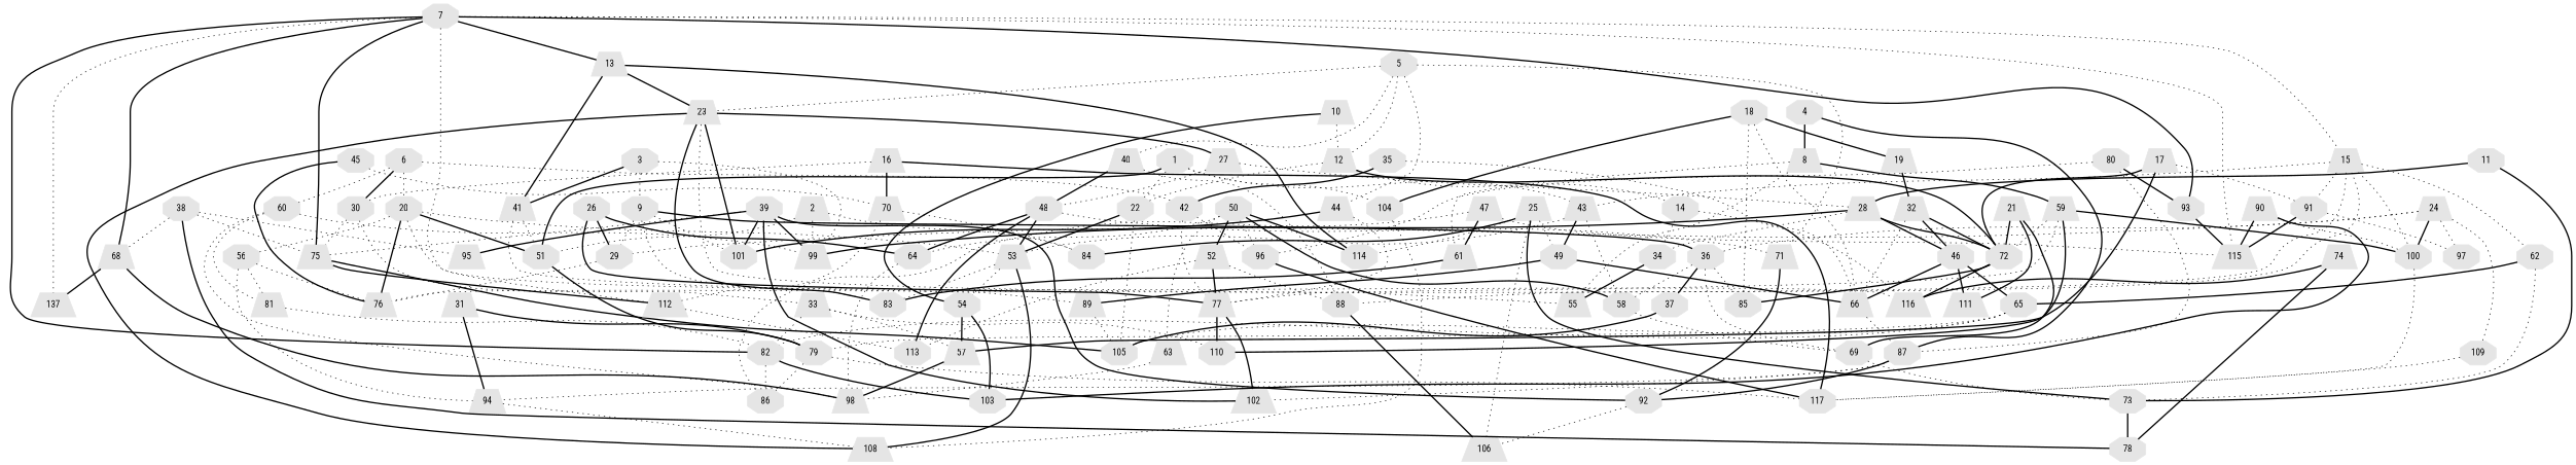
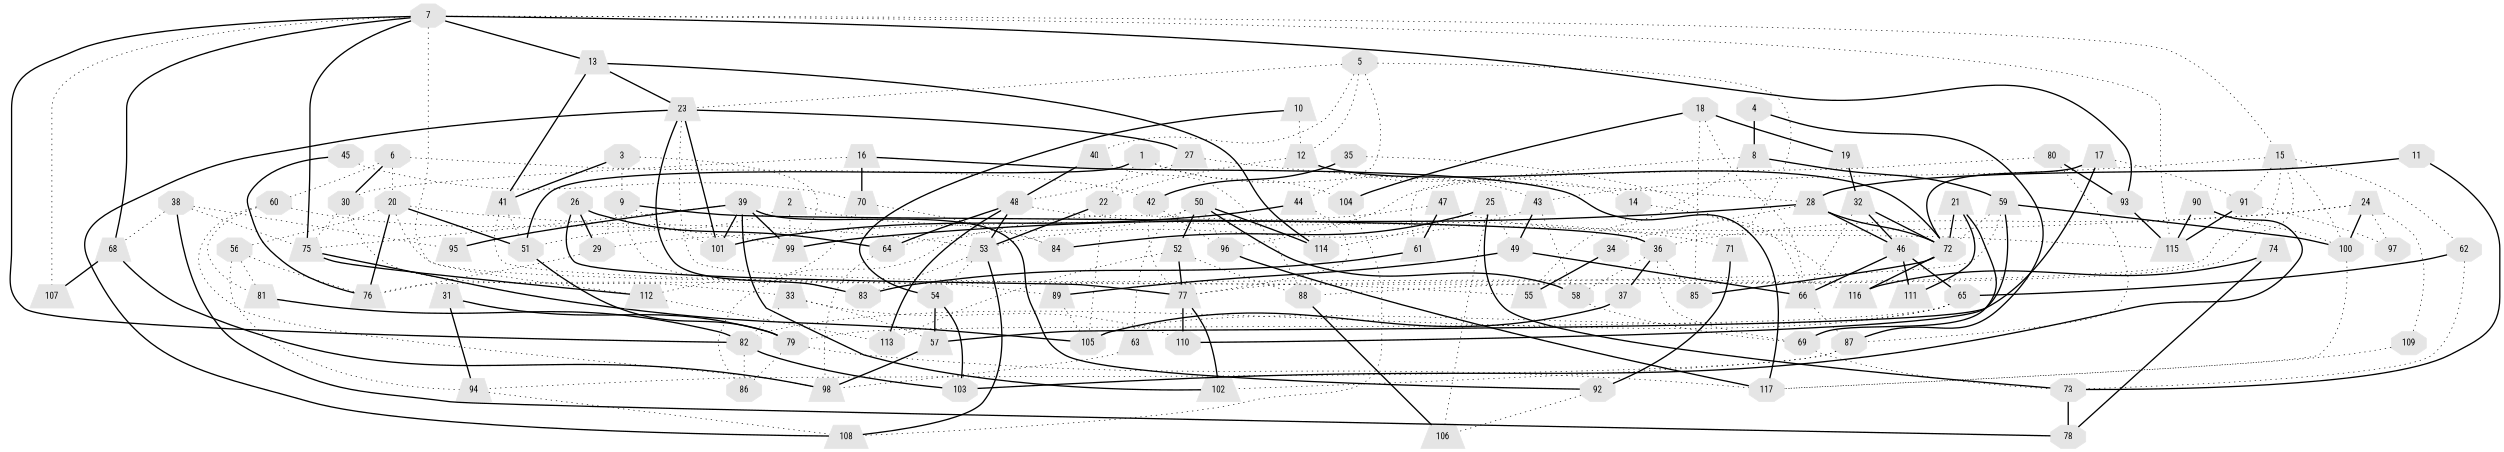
  graph {
    fontname="Roboto Condensed"
    node [color=gray90 fontname="Roboto Condensed" shape=octagon style=filled]
    edge [fontname="Roboto Condensed" style=dotted]
    1
    22
    43 [shape=trapezium]
    51
    104
    53 [shape=trapezium]
    105
    49
    58
    79
    108 [shape=trapezium]
    2 [shape=trapezium]
    84
    99 [shape=trapezium]
    3
    9
    41 [shape=trapezium]
    29
    36
    83
    101
    89 [shape=trapezium]
    8 [shape=trapezium]
    4
    87
    55 [shape=trapezium]
    59 [shape=trapezium]
    61 [shape=trapezium]
    94 [shape=trapezium]
    92
    102 [shape=trapezium]
    12 [shape=trapezium]
    5
    23 [shape=trapezium]
    40 [shape=trapezium]
    44 [shape=trapezium]
    71 [shape=trapezium]
    14
    72
    27 [shape=trapezium]
    88
    48
    77 [shape=trapezium]
    6
    20
    30
    42
    60
    116 [shape=trapezium]
    76 [shape=trapezium]
    56
    75 [shape=trapezium]
    33 [shape=trapezium]
    96
    81 [shape=trapezium]
    98 [shape=trapezium]
    13 [shape=trapezium]
    7
    15 [shape=trapezium]
    68 [shape=trapezium]
    82
    93
-   107 [shape=trapezium label=137]
+   107 [shape=trapezium]
    112 [shape=trapezium]
    115 [shape=trapezium]
    114
    62
    91
    100
    86
    103
    113
    110
    85
    69
    37
    10 [shape=trapezium]
    54
    57 [shape=trapezium]
    28 [shape=trapezium]
    11
    73
    34
    46
    78
    65
    106 [shape=trapezium]
    97
    117
    16 [shape=trapezium]
    70 [shape=trapezium]
    17 [shape=trapezium]
    18
    19 [shape=trapezium]
    66 [shape=trapezium]
    32 [shape=trapezium]
    21 [shape=trapezium]
    111 [shape=trapezium]
    24 [shape=trapezium]
    109
    25 [shape=trapezium]
    26
    64
    31 [shape=trapezium]
    35
    38
    95 [shape=trapezium]
    39
    45
    47 [shape=trapezium]
    50
    52 [shape=trapezium]
    63 [shape=trapezium]
    74 [shape=trapezium]
    80
    90 [shape=trapezium]
    1 -- 22
    1 -- 43
    1 -- 51 [style=bold]
    1 -- 104
    22 -- 53 [style=bold]
    22 -- 105
    43 -- 53
    43 -- 49 [style=bold]
    43 -- 58
    51 -- 79 [style=bold]
    104 -- 108
    53 -- 108 [style=bold]
    53 -- 83
    53 -- 54
    49 -- 89 [style=bold]
    49 -- 66 [style=bold]
    58 -- 69
    79 -- 86
    79 -- 117
    2 -- 51
    2 -- 84
    2 -- 99
    3 -- 99
    3 -- 9
    3 -- 41 [style=bold]
    9 -- 29
    9 -- 36 [style=bold]
    9 -- 83
    9 -- 101
    41 -- 51
    41 -- 89
    29 -- 76
    36 -- 58
    36 -- 85
    36 -- 69
    36 -- 37 [style=bold]
    89 -- 105
    8 -- 55
    8 -- 59 [style=bold]
    8 -- 61
    4 -- 8 [style=bold]
    4 -- 87 [style=bold]
    87 -- 94
-   87 -- 92 [style=bold]
    87 -- 102
    59 -- 72
    59 -- 77
    59 -- 100 [style=bold]
    59 -- 110 [style=bold]
    61 -- 83 [style=bold]
    94 -- 108
    92 -- 106
    12 -- 22
    12 -- 14
    12 -- 72 [style=bold]
    5 -- 12
    5 -- 23
    5 -- 40
    5 -- 44
    5 -- 71
    23 -- 108 [style=bold]
    23 -- 83 [style=bold]
    23 -- 101 [style=bold]
    23 -- 55
    23 -- 27 [style=bold]
    40 -- 88
    40 -- 48 [style=bold]
    44 -- 101 [style=bold]
    44 -- 77
    71 -- 92 [style=bold]
    14 -- 116
    14 -- 34
    72 -- 116 [style=bold]
    72 -- 85 [style=bold]
    27 -- 48
    27 -- 28
    88 -- 106 [style=bold]
    48 -- 53 [style=bold]
    48 -- 71
    48 -- 113 [style=bold]
    48 -- 64 [style=bold]
    77 -- 102 [style=bold]
    77 -- 110 [style=bold]
    6 -- 20
    6 -- 30 [style=bold]
    6 -- 42
    6 -- 60
    20 -- 51 [style=bold]
    20 -- 53
    20 -- 116
    20 -- 76 [style=bold]
    20 -- 56
    30 -- 75
    30 -- 33
    42 -- 77
    42 -- 96
    60 -- 99
    60 -- 81
    60 -- 98
    56 -- 94
    56 -- 76
    56 -- 81
    75 -- 105 [style=bold]
    75 -- 112 [style=bold]
    33 -- 82
    33 -- 110
    33 -- 57
    96 -- 117 [style=bold]
-   81 -- 82
+   81 -- 82 [style=bold]
    13 -- 41 [style=bold]
    13 -- 23 [style=bold]
    13 -- 114 [style=bold]
    7 -- 75 [style=bold]
    7 -- 13 [style=bold]
    7 -- 15
    7 -- 68 [style=bold]
    7 -- 82 [style=bold]
    7 -- 93 [style=bold]
    7 -- 107
    7 -- 112
    7 -- 115
    15 -- 43
    15 -- 88
    15 -- 76
    15 -- 62
    15 -- 91
    15 -- 100
    68 -- 98 [style=bold]
    68 -- 107 [style=bold]
    82 -- 86
    82 -- 103 [style=bold]
    93 -- 115 [style=bold]
    112 -- 113
    62 -- 73
    62 -- 65 [style=bold]
    91 -- 115 [style=bold]
    91 -- 97
    100 -- 117
    69 -- 73
    37 -- 105 [style=bold]
    10 -- 12
    10 -- 54 [style=bold]
    54 -- 103 [style=bold]
    54 -- 57 [style=bold]
    57 -- 98 [style=bold]
    28 -- 99 [style=bold]
    28 -- 72 [style=bold]
    28 -- 34
    28 -- 46 [style=bold]
    11 -- 28 [style=bold]
    11 -- 73 [style=bold]
    73 -- 78 [style=bold]
    34 -- 55 [style=bold]
    46 -- 65 [style=bold]
    46 -- 66 [style=bold]
    46 -- 111 [style=bold]
    65 -- 105
    65 -- 79
    65 -- 82
    16 -- 30
    16 -- 117 [style=bold]
    16 -- 70 [style=bold]
    70 -- 84
    70 -- 112
    17 -- 72 [style=bold]
    17 -- 91
    17 -- 57 [style=bold]
    18 -- 104 [style=bold]
    18 -- 85
    18 -- 19 [style=bold]
    18 -- 66
    19 -- 32 [style=bold]
    66 -- 87
    32 -- 72 [style=bold]
    32 -- 46 [style=bold]
    32 -- 66
    21 -- 72 [style=bold]
    21 -- 69 [style=bold]
    21 -- 111 [style=bold]
    24 -- 29
    24 -- 36
    24 -- 100 [style=bold]
    24 -- 97
    24 -- 109
    109 -- 117
    25 -- 49
    25 -- 84 [style=bold]
    25 -- 114
    25 -- 73 [style=bold]
    25 -- 106
    26 -- 29 [style=bold]
    26 -- 77 [style=bold]
    26 -- 64 [style=bold]
    64 -- 98
    31 -- 79 [style=bold]
    31 -- 94 [style=bold]
    35 -- 42 [style=bold]
    35 -- 66
    38 -- 75
    38 -- 68
    38 -- 78 [style=bold]
    38 -- 95
    39 -- 99 [style=bold]
    39 -- 101 [style=bold]
    39 -- 92 [style=bold]
    39 -- 102 [style=bold]
    39 -- 75
    39 -- 95 [style=bold]
    45 -- 76 [style=bold]
    45 -- 70
    47 -- 61 [style=bold]
    47 -- 115
    47 -- 86
    50 -- 58 [style=bold]
    50 -- 96
    50 -- 114 [style=bold]
    50 -- 64
    50 -- 52 [style=bold]
    50 -- 63
    52 -- 88
    52 -- 77 [style=bold]
    52 -- 113
    63 -- 98
    74 -- 116 [style=bold]
    74 -- 78 [style=bold]
    80 -- 87
    80 -- 96
    80 -- 93 [style=bold]
    90 -- 115 [style=bold]
    90 -- 100
    90 -- 103 [style=bold]
  }
